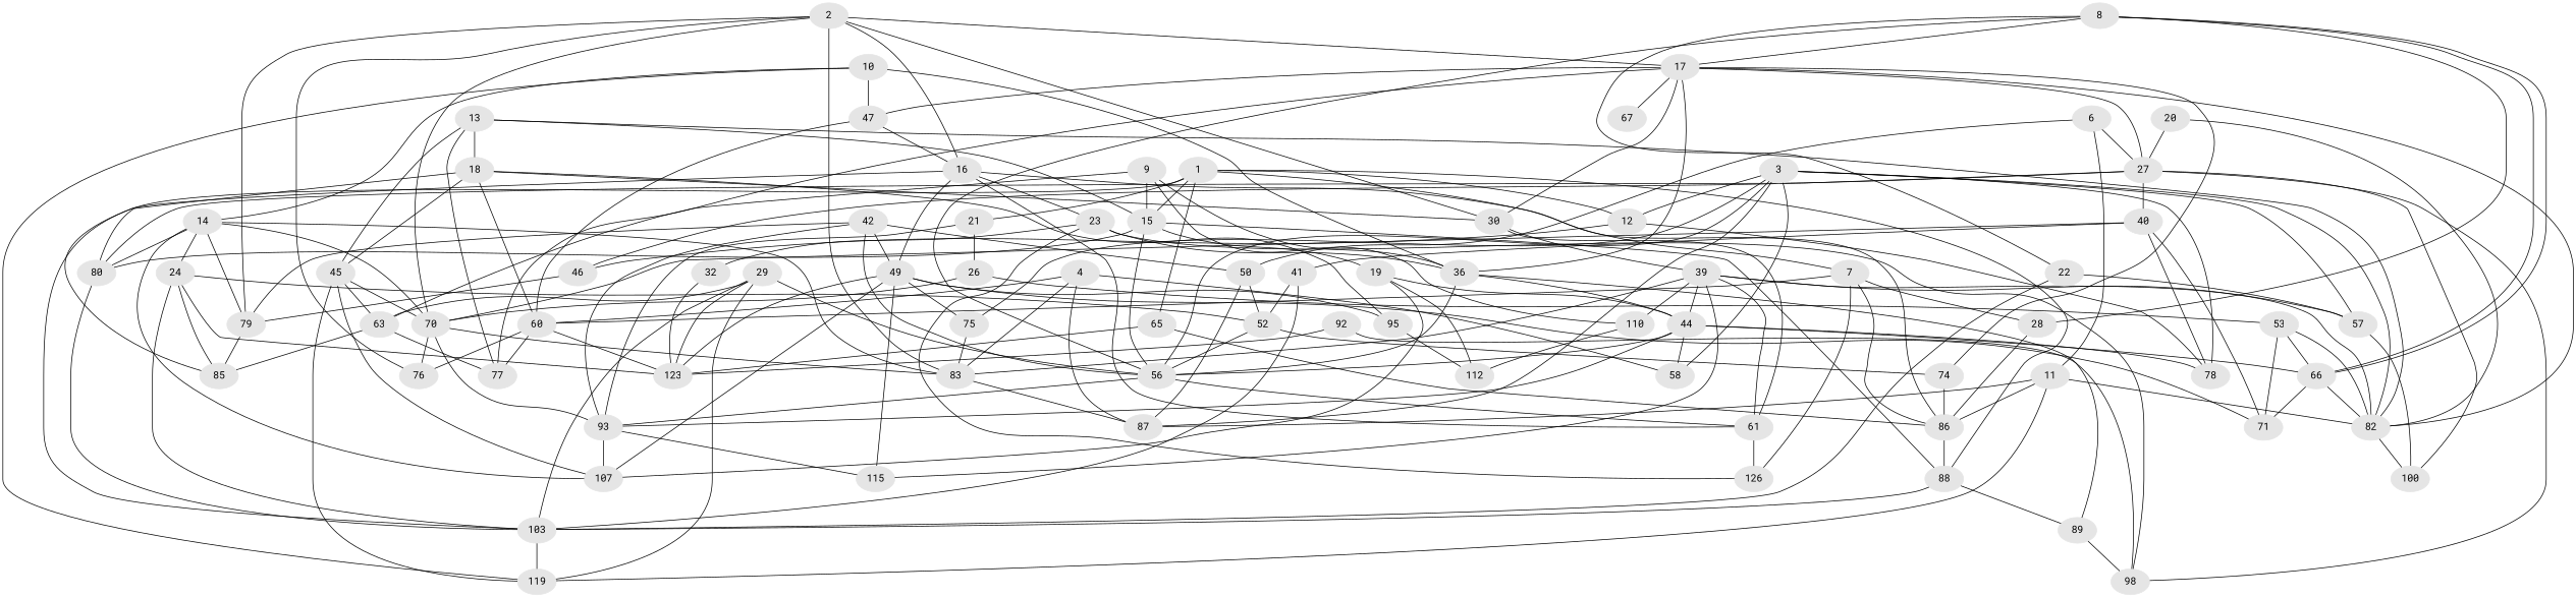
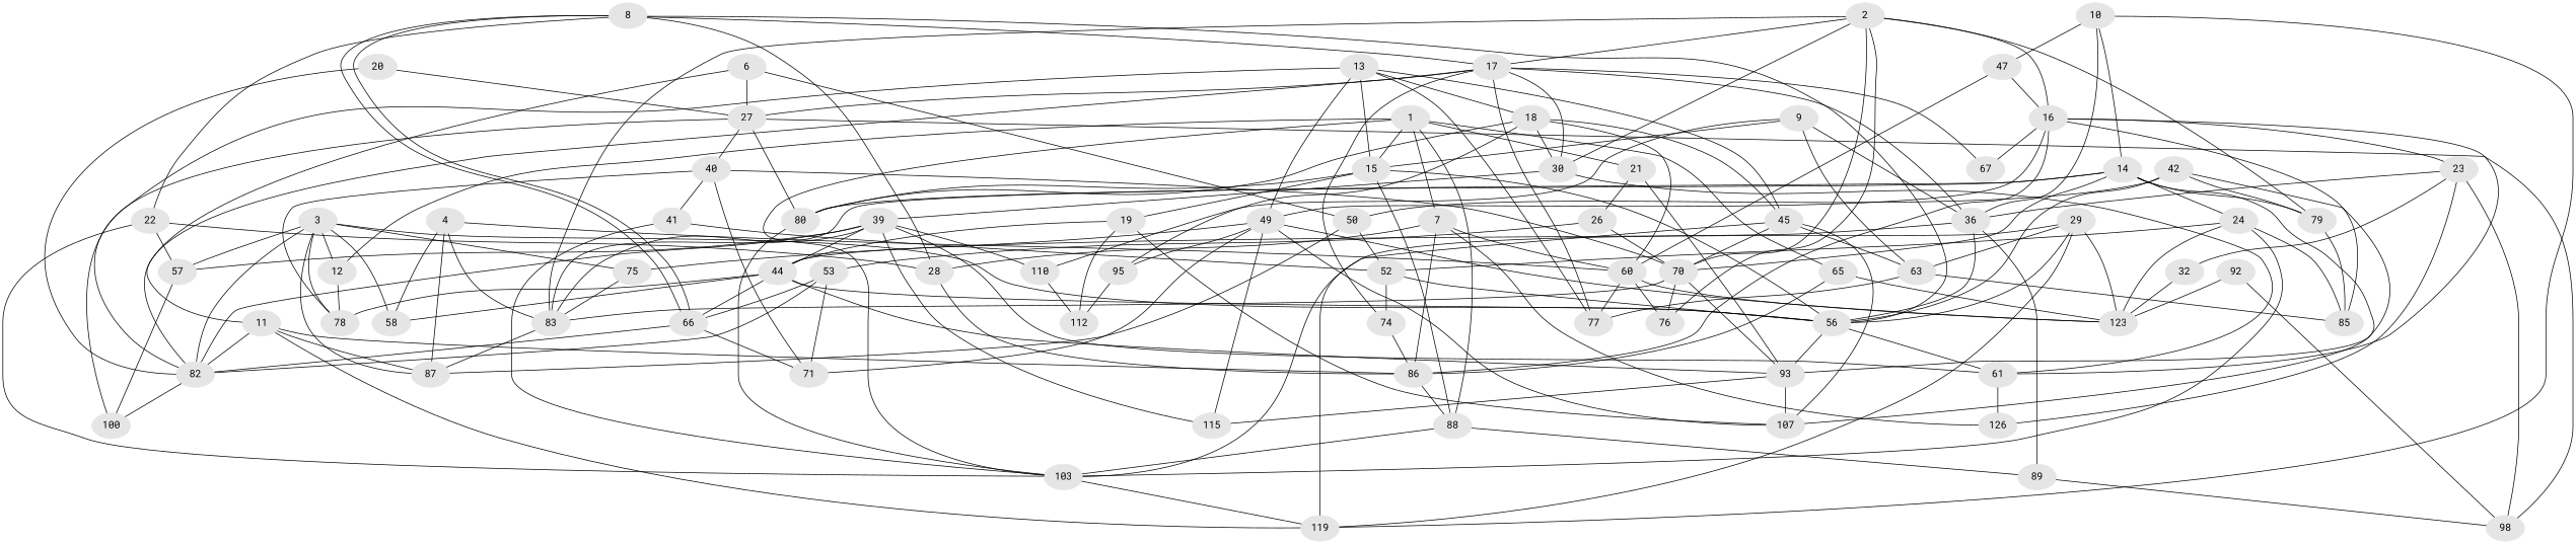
  graph {
    fontname="Roboto Mono"
    node [color=gray90 fontname="Roboto Mono" style=filled]
    edge [fontname="Roboto Mono"]
    1 [super="+127"]
    7 [super="+104"]
    12 [super="+84"]
    15 [super="+51"]
    21
    65
    88 [super="+117"]
    103 [super="+106"]
    60 [super="+114"]
    28
    86 [super="+113"]
    126
    78
-   46
    56 [super="+97"]
    80 [super="+105"]
    19 [super="+38"]
    26
    93 [super="+122"]
    123 [super="+124"]
    89
    119 [super="+128"]
    2 [super="+43"]
    16 [super="+34"]
    17 [super="+31"]
    30 [super="+54"]
    70 [super="+101"]
    76
    79 [super="+81"]
    83 [super="+90"]
    49 [super="+69"]
    23 [super="+68"]
    61 [super="+121"]
    67
    85
    82 [super="+118"]
    27 [super="+116"]
    36 [super="+59"]
    47
    77
    74
    39 [super="+72"]
    87 [super="+102"]
    3 [super="+125"]
    57
    58
    75
    100
    4 [super="+111"]
    29 [super="+55"]
    63 [super="+73"]
    40 [super="+109"]
    41 [super="+91"]
    71
    11 [super="+25"]
    6
    50 [super="+99"]
    98
    52 [super="+94"]
    8 [super="+62"]
    22
    66
    9 [super="+35"]
    110
    44 [super="+48"]
    112
    10 [super="+33"]
    14 [super="+96"]
    24
    107 [super="+108"]
    13
    18 [super="+37"]
    45 [super="+64"]
    95
    115
    32
    20
    53 [super="+120"]
    42
    92
    1 -- 7
    1 -- 12
    1 -- 15
    1 -- 21
    1 -- 65
    1 -- 88
    1 -- 103
    7 -- 60
    7 -- 28
    7 -- 86
    7 -- 126
    12 -- 78
-   12 -- 46
    15 -- 88
    15 -- 56
    15 -- 80
    15 -- 19
    21 -- 26
    21 -- 93
    65 -- 86
    65 -- 123
    88 -- 103
    88 -- 89
    103 -- 119
    60 -- 123
    60 -- 76
    60 -- 77
    28 -- 86
    86 -- 88
-   46 -- 79
    56 -- 93
    56 -- 61
    80 -- 103
    19 -- 44
    19 -- 112
    19 -- 107
    26 -- 70
    26 -- 53
    93 -- 107
    93 -- 115
    89 -- 98
    2 -- 16
    2 -- 17
    2 -- 30
    2 -- 70
    2 -- 76
    2 -- 79
    2 -- 83
    16 -- 86
    16 -- 49
    16 -- 23
    16 -- 61
+   16 -- 67
    16 -- 85
    17 -- 30
    17 -- 67
    17 -- 82
    17 -- 27
    17 -- 36
-   17 -- 47
    17 -- 77
    17 -- 74
    30 -- 61
    30 -- 39
    70 -- 93
    70 -- 76
    70 -- 83
    79 -- 85
    83 -- 87
    49 -- 123
    49 -- 75
    49 -- 71
    49 -- 107
    49 -- 95
    49 -- 115
    23 -- 126
    23 -- 36
    23 -- 98
    23 -- 32
    61 -- 126
    82 -- 100
-   27 -- 46
    27 -- 80
    27 -- 100
    27 -- 40
    27 -- 98
    36 -- 56
    36 -- 89
    36 -- 44
    47 -- 60
    47 -- 16
    74 -- 86
    39 -- 83
    39 -- 61
    39 -- 82
    39 -- 57
    39 -- 110
    39 -- 44
    39 -- 115
    3 -- 12
    3 -- 78
    3 -- 56
    3 -- 82
    3 -- 87
    3 -- 57
    3 -- 58
    3 -- 75
    57 -- 100
    75 -- 83
    4 -- 60
    4 -- 83
    4 -- 87 [weight=2]
    4 -- 58
    29 -- 103
    29 -- 56
    29 -- 123
    29 -- 119
    29 -- 63
    63 -- 85
    63 -- 77
    40 -- 78
    40 -- 70
    40 -- 41
    40 -- 71
    41 -- 103
    41 -- 52
    11 -- 86
    11 -- 119
    11 -- 82
    11 -- 87
    6 -- 27
    6 -- 11
    6 -- 50
    50 -- 87
    50 -- 52
    52 -- 56
    52 -- 74
    8 -- 28
    8 -- 56
    8 -- 17
    8 -- 22
    8 -- 66
    8 -- 66
    22 -- 103
+   22 -- 28
    22 -- 57
    66 -- 82
    66 -- 71
    9 -- 15 [weight=2]
    9 -- 36
    9 -- 63
    9 -- 110
    110 -- 112
    44 -- 78
    44 -- 56
    44 -- 93
    44 -- 58
    44 -- 66
    10 -- 119
    10 -- 36
    10 -- 47 [weight=2]
    10 -- 14
    14 -- 80
    14 -- 70
    14 -- 79
    14 -- 83 [weight=2]
    14 -- 24
    14 -- 107
    24 -- 103
    24 -- 123
    24 -- 85
    24 -- 52
    13 -- 15
-   42 -- 49
+   13 -- 49
    13 -- 82
    13 -- 77
    13 -- 18
    13 -- 45
    18 -- 60
    18 -- 80
    18 -- 30
    18 -- 45
    18 -- 95
    45 -- 119
    45 -- 70
    45 -- 63
    45 -- 107
    95 -- 112
    32 -- 123
    20 -- 82
    20 -- 27
    53 -- 82
    53 -- 71
    53 -- 66
    42 -- 56
    42 -- 93 [weight=2]
    42 -- 79
    42 -- 50
    92 -- 123
    92 -- 98
  }
